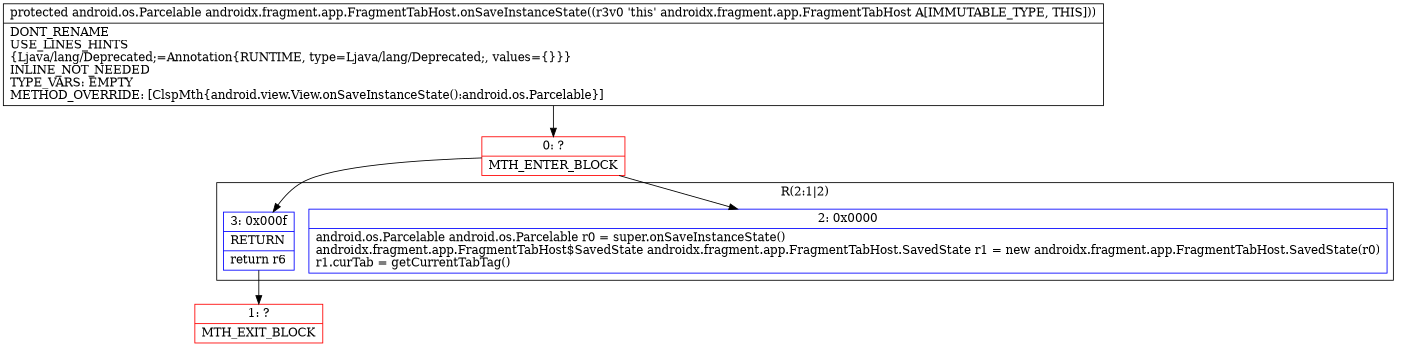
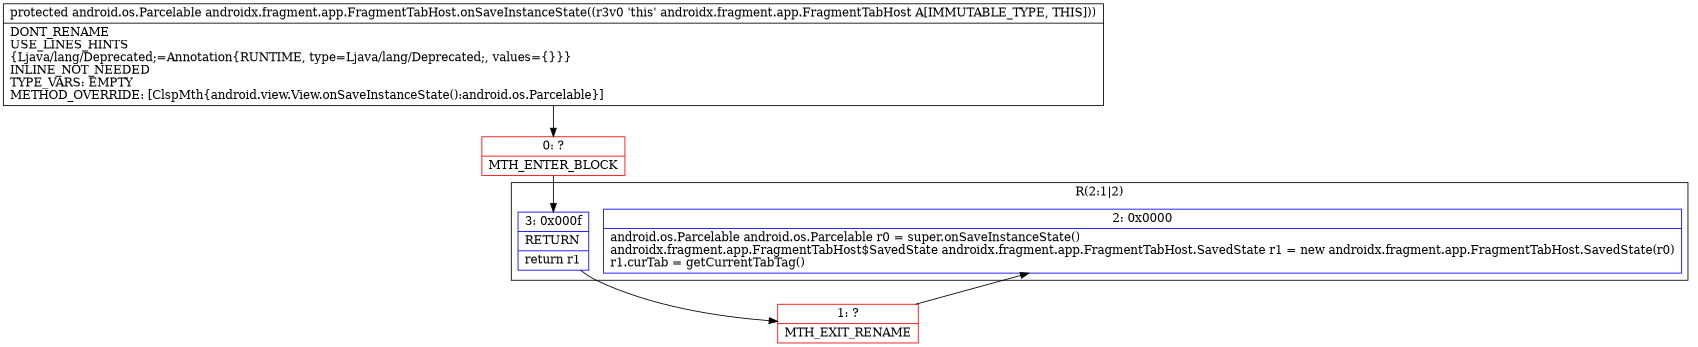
  digraph {
    node [color=blue shape=record]
    n1 [label="{2\:\ 0x0000|android.os.Parcelable android.os.Parcelable r0 = super.onSaveInstanceState()\landroidx.fragment.app.FragmentTabHost$SavedState androidx.fragment.app.FragmentTabHost.SavedState r1 = new androidx.fragment.app.FragmentTabHost.SavedState(r0)\lr1.curTab = getCurrentTabTag()\l}"]
-   n2 [label="{3\:\ 0x000f|RETURN\l|return r6\l}"]
-   n3 [color=red label="{1\:\ ?|MTH_EXIT_BLOCK\l}"]
+   n2 [label="{3\:\ 0x000f|RETURN\l|return r1\l}"]
+   n3 [color=red label="{1\:\ ?|MTH_EXIT_RENAME\l}"]
    n4 [color=red label="{0\:\ ?|MTH_ENTER_BLOCK\l}"]
    n5 [label="{protected android.os.Parcelable androidx.fragment.app.FragmentTabHost.onSaveInstanceState((r3v0 'this' androidx.fragment.app.FragmentTabHost A[IMMUTABLE_TYPE, THIS]))  | DONT_RENAME\lUSE_LINES_HINTS\l\{Ljava\/lang\/Deprecated;=Annotation\{RUNTIME, type=Ljava\/lang\/Deprecated;, values=\{\}\}\}\lINLINE_NOT_NEEDED\lTYPE_VARS: EMPTY\lMETHOD_OVERRIDE: [ClspMth\{android.view.View.onSaveInstanceState():android.os.Parcelable\}]\l}" color=""]
    subgraph cluster_1 {
      label="R(2:1|2)"
      n1
      n2
    }
    n2 -> n3
-   n4 -> n1
+   n3 -> n1
    n4 -> n2
    n5 -> n4
  }
